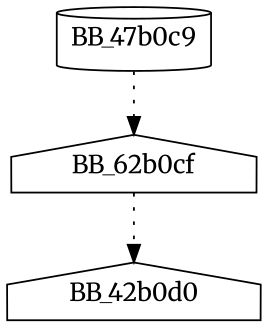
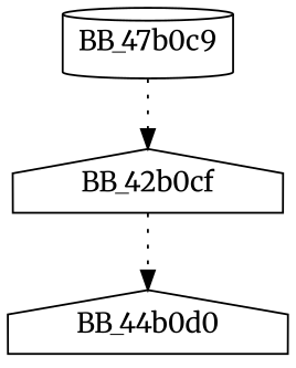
  digraph {
    fontname=Merriweather
    node [fontname=Merriweather shape=house]
    edge [fontname=Merriweather style=dotted]
    n1 [label=BB_47b0c9 shape=cylinder]
-   BB_42b0cf [label=BB_62b0cf]
-   BB_42b0d0
+   BB_42b0cf
+   BB_42b0d0 [label=BB_44b0d0]
    n1 -> BB_42b0cf
    BB_42b0cf -> BB_42b0d0
  }
